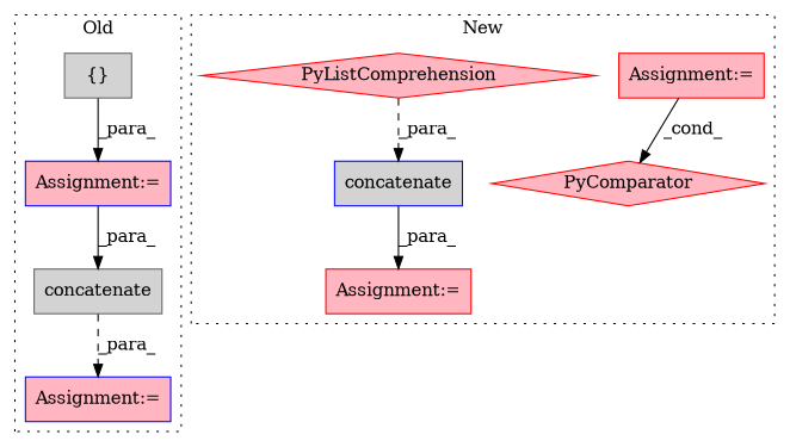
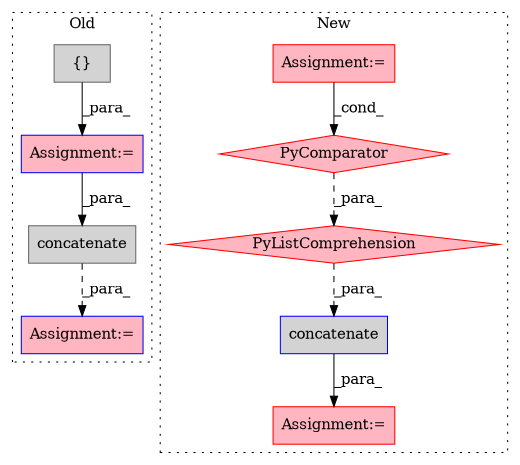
  digraph {
    node [a=7 l=1 s=3189 shape=box style=filled fillcolor=lightpink color=red]
    edge [style=solid]
    n1 [a=32 l="12,1" label=concatenate s="2219,2236" fillcolor=lightgrey color=gray40]
    n2 [label="Assignment:=" s=2091 color=blue]
    n3 [label="Assignment:=" s=2218 color=blue]
    n4 [a=4 l=2 label="{}" s=2101 fillcolor=lightgrey color=gray40]
    n5 [a=113 l=21 label=PyComparator shape=diamond]
    n6 [l=21 label="Assignment:="]
    n7 [label="Assignment:=" s=2968]
    n8 [a=109 l=224 label=PyListComprehension s=2994 shape=diamond]
    n9 [a=32 l="25,-5" label=concatenate s="2969,3218" fillcolor=lightgrey color=blue]
    subgraph cluster_1 {
      label=Old
      style=dotted
      n1
      n2
      n3
      n4
    }
    subgraph cluster_2 {
      label=New
      style=dotted
      n5
      n6
      n7
      n8
      n9
    }
    n1 -> n3 [label=_para_ style=dashed]
    n2 -> n1 [label=_para_]
    n4 -> n2 [label=_para_]
+   n5 -> n8 [label=_para_ style=dashed]
    n6 -> n5 [label=_cond_]
    n8 -> n9 [label=_para_ style=dashed]
    n9 -> n7 [label=_para_]
  }
